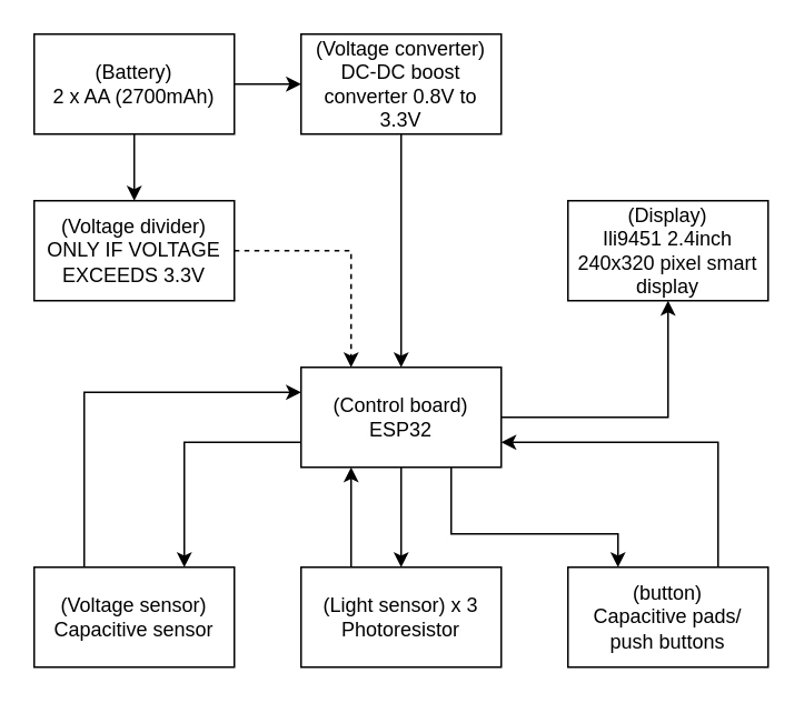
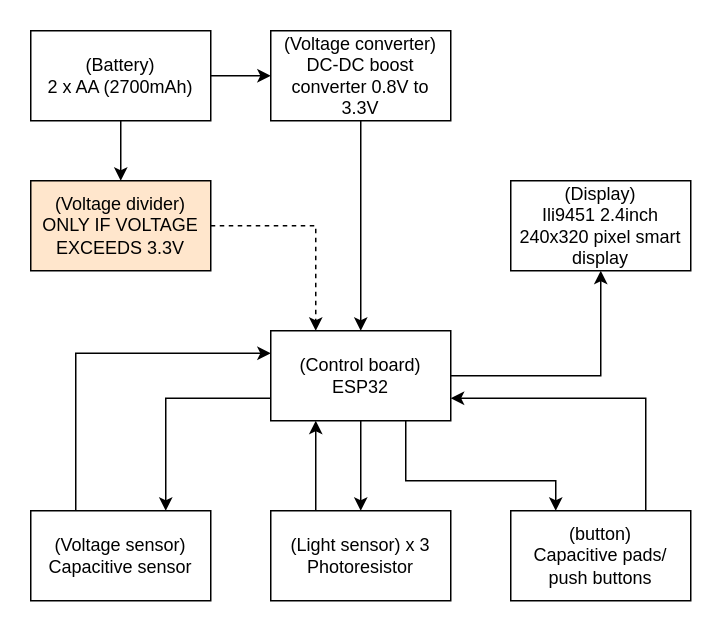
  <mxCell id="0" />
  <mxCell id="1" parent="0" />
  <mxCell id="2" value="" style="edgeStyle=orthogonalEdgeStyle;rounded=0;orthogonalLoop=1;jettySize=auto;html=1;" parent="1" source="6" target="7" edge="1"><mxGeometry relative="1" as="geometry" /></mxCell>
  <mxCell id="3" style="edgeStyle=orthogonalEdgeStyle;rounded=0;orthogonalLoop=1;jettySize=auto;html=1;exitX=0;exitY=0.75;exitDx=0;exitDy=0;entryX=0.75;entryY=0;entryDx=0;entryDy=0;" parent="1" source="6" target="9" edge="1"><mxGeometry relative="1" as="geometry" /></mxCell>
  <mxCell id="4" style="edgeStyle=orthogonalEdgeStyle;rounded=0;orthogonalLoop=1;jettySize=auto;html=1;exitX=0.5;exitY=1;exitDx=0;exitDy=0;entryX=0.5;entryY=0;entryDx=0;entryDy=0;" parent="1" source="6" target="11" edge="1"><mxGeometry relative="1" as="geometry" /></mxCell>
  <mxCell id="5" style="edgeStyle=orthogonalEdgeStyle;rounded=0;orthogonalLoop=1;jettySize=auto;html=1;exitX=0.75;exitY=1;exitDx=0;exitDy=0;entryX=0.25;entryY=0;entryDx=0;entryDy=0;" parent="1" source="6" target="20" edge="1"><mxGeometry relative="1" as="geometry"><Array as="points"><mxPoint x="270" y="320" /><mxPoint x="370" y="320" /></Array></mxGeometry></mxCell>
  <mxCell id="6" value="(Control board)&lt;div&gt;ESP32&lt;/div&gt;" style="rounded=0;whiteSpace=wrap;html=1;" parent="1" vertex="1"><mxGeometry x="180" y="220" width="120" height="60" as="geometry" /></mxCell>
  <mxCell id="7" value="(Display)&lt;div&gt;Ili9451 2.4inch 240x320 pixel smart display&lt;/div&gt;" style="rounded=0;whiteSpace=wrap;html=1;" parent="1" vertex="1"><mxGeometry x="340" y="120" width="120" height="60" as="geometry" /></mxCell>
  <mxCell id="8" style="edgeStyle=orthogonalEdgeStyle;rounded=0;orthogonalLoop=1;jettySize=auto;html=1;exitX=0.25;exitY=0;exitDx=0;exitDy=0;entryX=0;entryY=0.25;entryDx=0;entryDy=0;" parent="1" source="9" target="6" edge="1"><mxGeometry relative="1" as="geometry" /></mxCell>
  <mxCell id="9" value="(Voltage sensor)&lt;div&gt;Capacitive sensor&lt;/div&gt;" style="rounded=0;whiteSpace=wrap;html=1;" parent="1" vertex="1"><mxGeometry x="20" y="340" width="120" height="60" as="geometry" /></mxCell>
  <mxCell id="10" style="edgeStyle=orthogonalEdgeStyle;rounded=0;orthogonalLoop=1;jettySize=auto;html=1;exitX=0.25;exitY=0;exitDx=0;exitDy=0;entryX=0.25;entryY=1;entryDx=0;entryDy=0;" parent="1" source="11" target="6" edge="1"><mxGeometry relative="1" as="geometry" /></mxCell>
  <mxCell id="11" value="(Light sensor) x 3&lt;div&gt;Photoresistor&lt;/div&gt;" style="rounded=0;whiteSpace=wrap;html=1;" parent="1" vertex="1"><mxGeometry x="180" y="340" width="120" height="60" as="geometry" /></mxCell>
  <mxCell id="12" style="edgeStyle=orthogonalEdgeStyle;rounded=0;orthogonalLoop=1;jettySize=auto;html=1;exitX=1;exitY=0.5;exitDx=0;exitDy=0;entryX=0;entryY=0.5;entryDx=0;entryDy=0;" parent="1" source="14" target="16" edge="1"><mxGeometry relative="1" as="geometry" /></mxCell>
  <mxCell id="13" style="edgeStyle=orthogonalEdgeStyle;rounded=0;orthogonalLoop=1;jettySize=auto;html=1;exitX=0.5;exitY=1;exitDx=0;exitDy=0;entryX=0.5;entryY=0;entryDx=0;entryDy=0;" parent="1" source="14" target="18" edge="1"><mxGeometry relative="1" as="geometry" /></mxCell>
  <mxCell id="14" value="(Battery)&lt;div&gt;2 x AA (2700mAh)&lt;/div&gt;" style="rounded=0;whiteSpace=wrap;html=1;" parent="1" vertex="1"><mxGeometry x="20" y="20" width="120" height="60" as="geometry" /></mxCell>
  <mxCell id="15" style="edgeStyle=orthogonalEdgeStyle;rounded=0;orthogonalLoop=1;jettySize=auto;html=1;exitX=0.5;exitY=1;exitDx=0;exitDy=0;entryX=0.5;entryY=0;entryDx=0;entryDy=0;" parent="1" source="16" target="6" edge="1"><mxGeometry relative="1" as="geometry" /></mxCell>
  <mxCell id="16" value="(Voltage converter)&lt;div&gt;DC-DC boost converter 0.8V to 3.3V&lt;/div&gt;" style="rounded=0;whiteSpace=wrap;html=1;" parent="1" vertex="1"><mxGeometry x="180" y="20" width="120" height="60" as="geometry" /></mxCell>
  <mxCell id="17" style="edgeStyle=orthogonalEdgeStyle;rounded=0;orthogonalLoop=1;jettySize=auto;html=1;exitX=1;exitY=0.5;exitDx=0;exitDy=0;entryX=0.25;entryY=0;entryDx=0;entryDy=0;dashed=1;" parent="1" source="18" target="6" edge="1"><mxGeometry relative="1" as="geometry" /></mxCell>
- <mxCell id="18" value="(Voltage divider)&lt;div&gt;ONLY IF VOLTAGE EXCEEDS 3.3V&lt;/div&gt;" style="rounded=0;whiteSpace=wrap;html=1;" parent="1" vertex="1"><mxGeometry x="20" y="120" width="120" height="60" as="geometry" /></mxCell>
+ <mxCell id="18" value="(Voltage divider)&lt;div&gt;ONLY IF VOLTAGE EXCEEDS 3.3V&lt;/div&gt;" style="rounded=0;whiteSpace=wrap;html=1;fillColor=#ffe6cc;" parent="1" vertex="1"><mxGeometry x="20" y="120" width="120" height="60" as="geometry" /></mxCell>
  <mxCell id="19" style="edgeStyle=orthogonalEdgeStyle;rounded=0;orthogonalLoop=1;jettySize=auto;html=1;exitX=0.75;exitY=0;exitDx=0;exitDy=0;entryX=1;entryY=0.75;entryDx=0;entryDy=0;" parent="1" source="20" target="6" edge="1"><mxGeometry relative="1" as="geometry"><Array as="points"><mxPoint x="430" y="265" /></Array></mxGeometry></mxCell>
  <mxCell id="20" value="(button)&lt;div&gt;Capacitive pads/&lt;/div&gt;&lt;div&gt;push buttons&lt;/div&gt;" style="rounded=0;whiteSpace=wrap;html=1;" parent="1" vertex="1"><mxGeometry x="340" y="340" width="120" height="60" as="geometry" /></mxCell>
